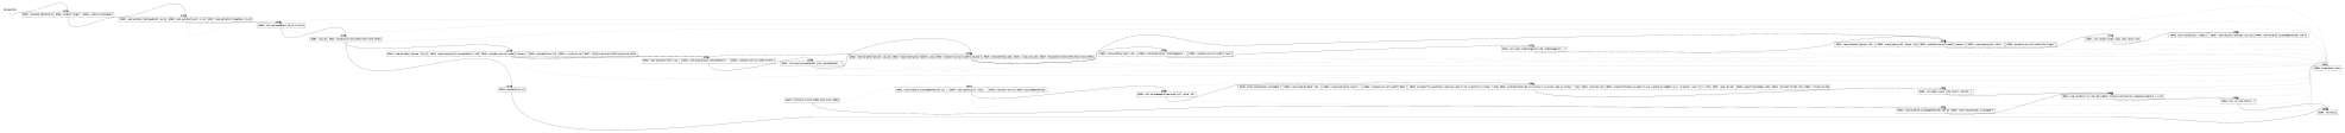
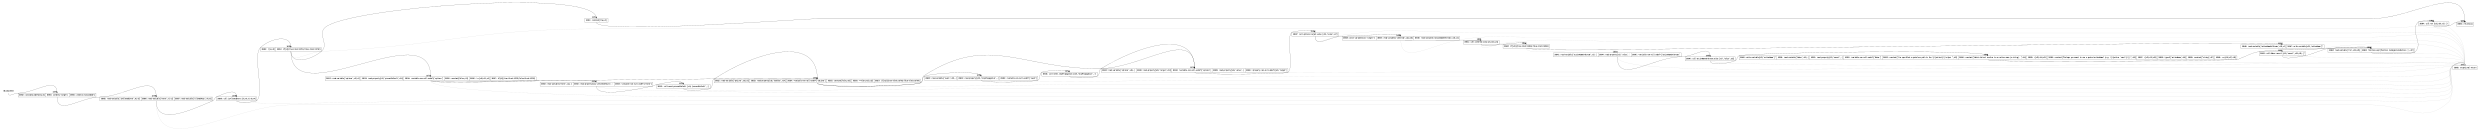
  digraph {
    fontname="Liberation Mono"
    rankdir=LR
    node [fontname="Liberation Mono" shape=record]
    edge [fontname="Liberation Mono" headport=n tailport=s]
    n1 [label=BB_meant903 shape=none]
    n2 [label="{36902: constant[undefined,v1]|36903: vardecl['target']|36904: vardecl['actionName']}"]
    n3 [label="{36905: read-variable['isAllowedEvent',v6,v5]|36906: read-variable['event',v7,v2]|36907: read-variable['allowedKeys',v8,v2]}"]
    n4 [label="{36908: call-isAllowedEvent [v5,v6,v7,v8,v4]}"]
    n5 [label="{36966: exceptional-return}"]
    n6 [label="{36909: ![v4,v3]|36910: if[v3](true-block:10791,false-block:10792)}"]
    n7 [label="{36911: constant[true,v1]}"]
    n8 [label="{36912: read-variable['options',v12,v2]|36913: read-property[v12,'preventDefault',v10]|36914: \<variable-non-null-undef\>['options']|36915: constant[false,v11]|36916: !==[v10,v11,v9]|36917: if[v9](true-block:10793,false-block:10795)}"]
    n9 [label="{36965: return[v1]}"]
    n10 [label="{36918: read-variable['event',v14,-]|36919: read-property[v14,'preventDefault',-]|36920: \<variable-non-null-undef\>['event']}"]
    n11 [label="{36922: read-variable['options',v16,v2]|36923: read-property[v16,'bubbles',v14]|36924: \<variable-non-null-undef\>['options']|36925: constant[false,v15]|36926: ===[v14,v15,v13]|36927: if[v13](true-block:10796,false-block:10798)}"]
    n12 [label="{36921: call-event.preventDefault [v14,'preventDefault',-]*}"]
    n13 [label="{36928: read-variable['event',v18,-]|36929: read-property[v18,'stopPropagation',-]|36930: \<variable-non-null-undef\>['event']}"]
    n14 [label="{36932: read-variable['options',v20,-]|36933: read-property[v20,'target',v19]|36934: \<variable-non-null-undef\>['options']|36935: read-property[v19,'value',-]|36936: \<property-non-null-undef\>[v20,'target']}"]
    n15 [label="{36931: call-event.stopPropagation [v18,'stopPropagation',-]*}"]
    n16 [label="{36937: call-options.target.value [v19,'value',v17]}"]
    n17 [label="{36938: write-variable[v17,'target']*|36939: read-variable['isStream',v23,v22]|36940: read-variable['actionNameOrStream',v24,v2]}"]
+   n18 [label="{36941: call-isStream [v22,v23,v24,v21]}"]
    n19 [label="{36942: if[v21](true-block:10803,false-block:10804)}"]
    n20 [label="{36943: read-variable['actionNameOrStream',v27,-]|36944: read-property[v27,'value',-]|36945: \<variable-non-null-undef\>['actionNameOrStream']}"]
    n21 [label="{36946: read-variable['actionNameOrStream',v25,v2]|36947: write-variable[v25,'actionName']*}"]
    n22 [label="{36948: call-actionNameOrStream.value [v27,'value',v25]}"]
    n23 [label="{36962: read-variable['run',v26,v25]|36963: function-expr[function runRegisteredAction ( ),v27]}"]
    n24 [label="{36949: write-variable[v25,'actionName']*|36950: read-variable['Ember',v29,-]|36951: read-property[v29,'assert',-]|36952: \<variable-non-null-undef\>['Ember']|36953: constant[\"You specified a quoteless path to the \\\{\\\{action\\\}\\\} helper \",v33]|36954: constant[\"which did not resolve to an action name (a string). \",v34]|36955: +[v33,v34,v31]|36956: constant[\"Perhaps you meant to use a quoted actionName? (e.g. \\\{\\\{action 'save'\\\}\\\}).\",v32]|36957: +[v31,v32,v30]|36958: typeof['actionName',v36]|36959: constant[\"string\",v37]|36960: ===[v36,v37,v35]}"]
    n25 [label="{36964: call-run [v25,v26,v27,-]*}"]
    n26 [label="{36961: call-Ember.assert [v29,'assert',v30,v35,-]*}"]
    n1 -> n2 [headlabel="    10787"]
    n2 -> n3 [headlabel="      10788"]
    n3 -> n4 [headlabel="      10789"]
    n3 -> n5 [color=gray headlabel="      10811"]
    n4 -> n5 [color=gray]
    n4 -> n6 [headlabel="      10790"]
    n6 -> n5 [color=gray]
    n6 -> n7 [headlabel="      10791"]
    n6 -> n8 [headlabel="      10792"]
    n7 -> n9 [headlabel="      10810"]
    n8 -> n5 [color=gray]
    n8 -> n10 [headlabel="      10793"]
    n8 -> n11 [headlabel="      10795"]
    n10 -> n5 [color=gray]
    n10 -> n12 [headlabel="      10794"]
    n11 -> n5 [color=gray]
    n11 -> n13 [headlabel="      10796"]
    n11 -> n14 [headlabel="      10798"]
    n12 -> n5 [color=gray]
    n12 -> n11
    n13 -> n5 [color=gray]
    n13 -> n15 [headlabel="      10797"]
    n14 -> n5 [color=gray]
    n14 -> n16 [headlabel="      10799"]
    n15 -> n5 [color=gray]
    n15 -> n14
    n16 -> n5 [color=gray]
    n16 -> n17 [headlabel="      10800"]
    n17 -> n5 [color=gray]
+   n17 -> n18 [headlabel="      10801"]
+   n18 -> n5 [color=gray]
+   n18 -> n19 [headlabel="      10802"]
    n19 -> n20 [color=gray headlabel="      10803"]
    n19 -> n21 [headlabel="      10804"]
    n20 -> n5 [color=gray]
    n20 -> n22 [headlabel="      10805"]
    n21 -> n5 [color=gray]
    n21 -> n23 [headlabel="      10808"]
    n22 -> n5 [color=gray]
    n22 -> n24 [headlabel="      10806"]
    n23 -> n5 [color=gray]
    n23 -> n25 [headlabel="      10809"]
    n24 -> n5 [color=gray]
    n24 -> n26 [headlabel="      10807"]
    n25 -> n5 [color=gray]
    n25 -> n9
    n26 -> n5 [color=gray]
    n26 -> n23
  }
